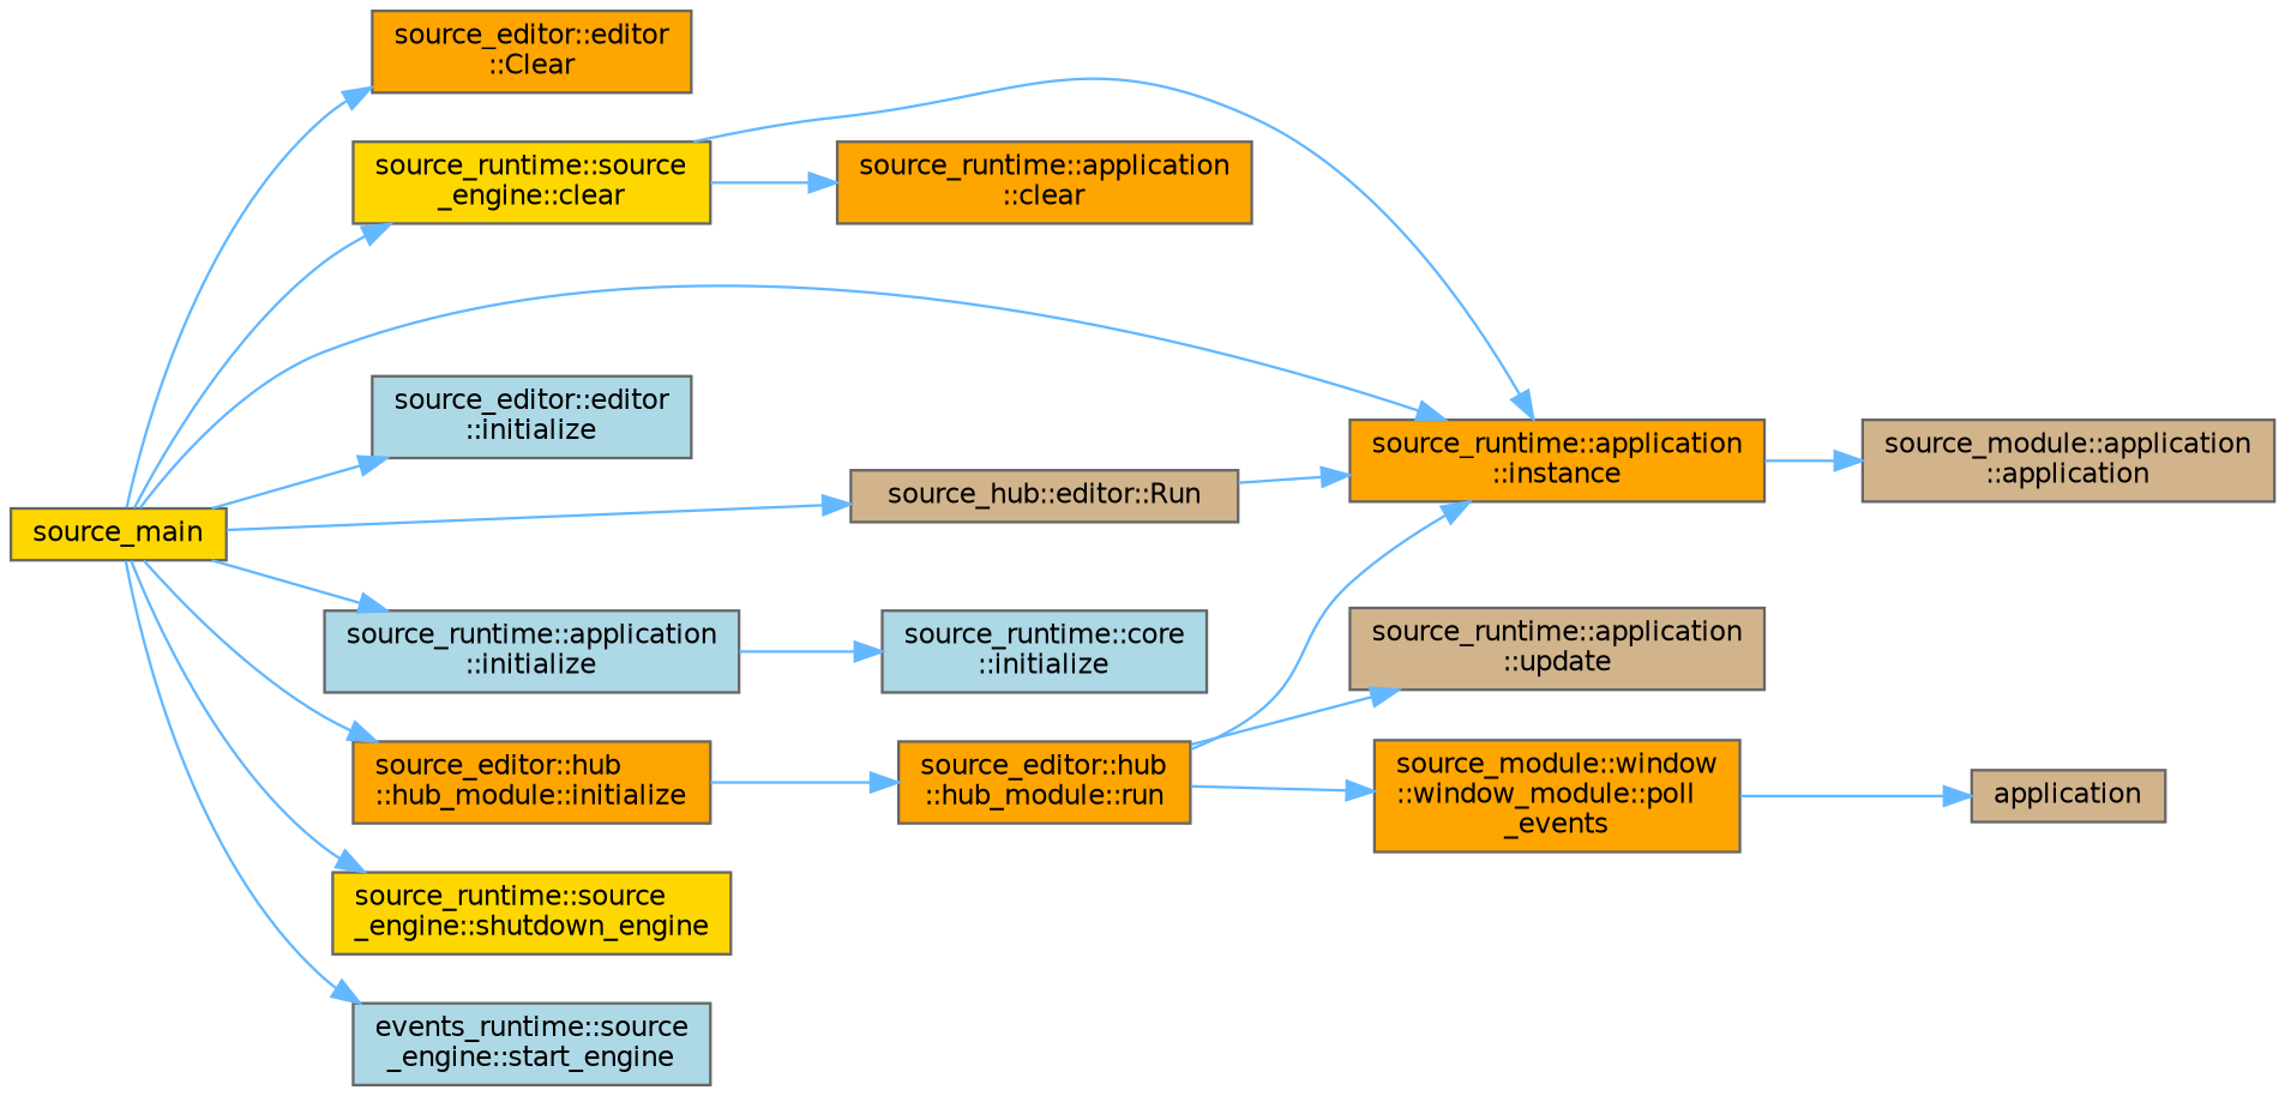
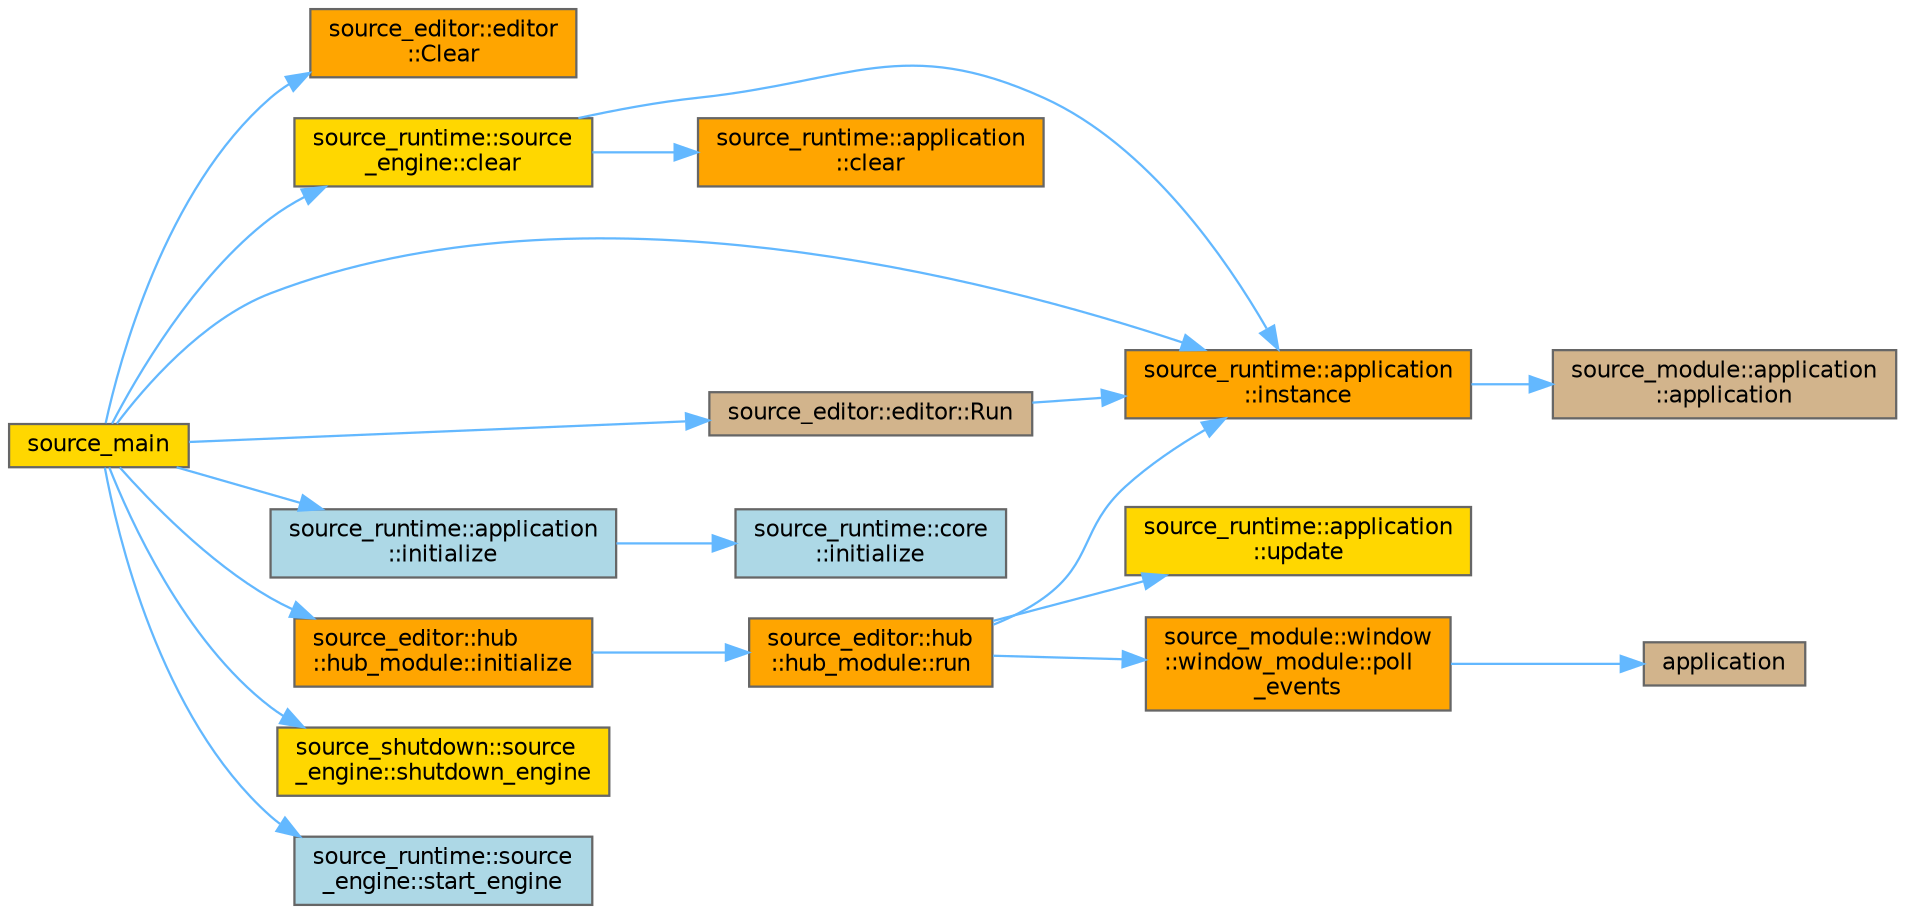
  digraph {
    rankdir=LR
    node [color=grey40 fillcolor=orange fontname=Helvetica fontsize=10 shape=box style=filled]
    edge [color=steelblue1 fontname=Helvetica fontsize=10 labelfontname=Helvetica labelfontsize=10 style=solid]
    n1 [color=gray40 fillcolor=gold fontcolor=black height=0.2 label=source_main width=0.4]
    n2 [height=0.2 label="source_editor::editor\l::Clear" width=0.4]
    n3 [fillcolor=gold height=0.2 label="source_runtime::source\l_engine::clear" width=0.4]
    n4 [height=0.2 label="source_runtime::application\l::instance" width=0.4]
-   n5 [fillcolor=lightblue height=0.2 label="source_editor::editor\l::initialize" width=0.4]
    n6 [height=0.2 label="source_editor::hub\l::hub_module::initialize" width=0.4]
    n7 [fillcolor=lightblue height=0.2 label="source_runtime::application\l::initialize" width=0.4]
-   n8 [fillcolor=tan height=0.2 label="source_hub::editor::Run" width=0.4]
-   n9 [fillcolor=gold height=0.2 label="source_runtime::source\l_engine::shutdown_engine" width=0.4]
-   n10 [fillcolor=lightblue height=0.2 label="events_runtime::source\l_engine::start_engine" width=0.4]
+   n8 [fillcolor=tan height=0.2 label="source_editor::editor::Run" width=0.4]
+   n9 [fillcolor=gold height=0.2 label="source_shutdown::source\l_engine::shutdown_engine" width=0.4]
+   n10 [fillcolor=lightblue height=0.2 label="source_runtime::source\l_engine::start_engine" width=0.4]
    n11 [height=0.2 label="source_runtime::application\l::clear" width=0.4]
    n12 [fillcolor=tan height=0.2 label="source_module::application\l::application" width=0.4]
    n13 [height=0.2 label="source_editor::hub\l::hub_module::run" width=0.4]
    n14 [fillcolor=lightblue height=0.2 label="source_runtime::core\l::initialize" width=0.4]
    n15 [height=0.2 label="source_module::window\l::window_module::poll\l_events" width=0.4]
-   n16 [fillcolor=tan height=0.2 label="source_runtime::application\l::update" width=0.4]
+   n16 [fillcolor=gold height=0.2 label="source_runtime::application\l::update" width=0.4]
    n17 [fillcolor=tan height=0.2 label=application width=0.4]
    n1 -> n2
    n1 -> n3
    n1 -> n4
-   n1 -> n5
    n1 -> n6
    n1 -> n7
    n1 -> n8
    n1 -> n9
    n1 -> n10
    n3 -> n4
    n3 -> n11
    n4 -> n12
    n6 -> n13
    n7 -> n14
    n8 -> n4
    n13 -> n4
    n13 -> n15
    n13 -> n16
    n15 -> n17
  }
